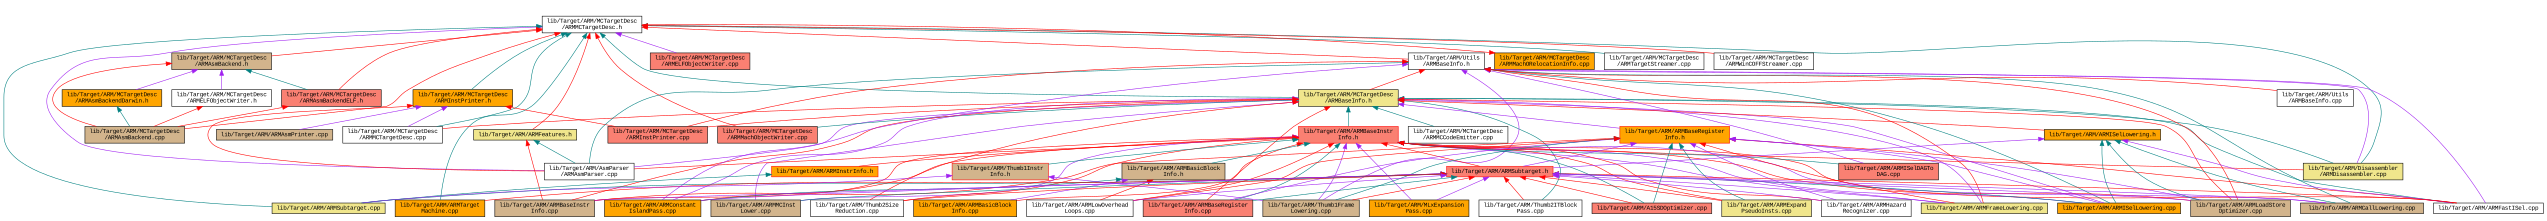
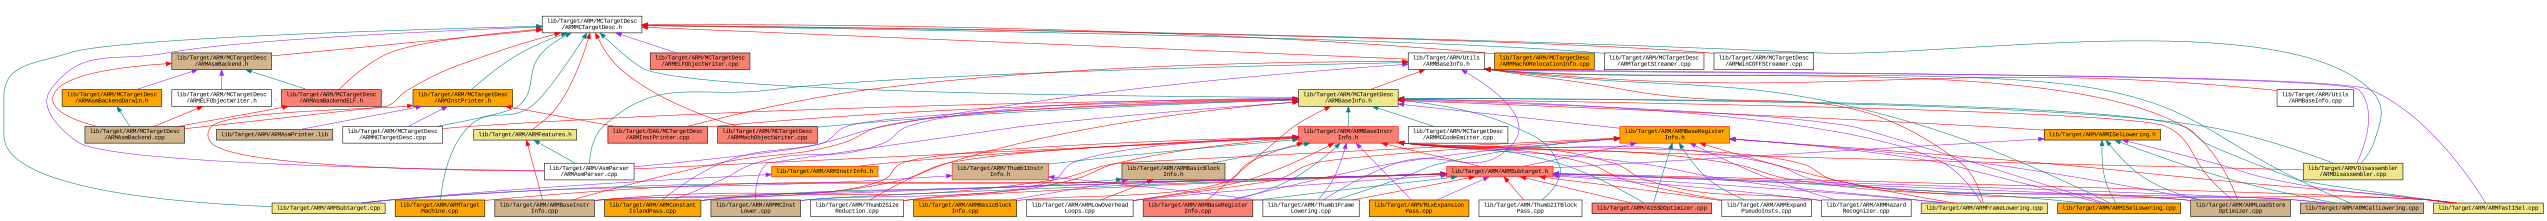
  digraph {
    fontname="Liberation Mono"
    node [color=black fillcolor=white fontname="Liberation Mono" fontsize=10 shape=box style=filled]
    edge [color=red dir=back fontname="Liberation Mono" fontsize=10 labelfontname=Helvetica labelfontsize=10 style=solid]
    n1 [fontcolor=black height=0.2 label="lib/Target/ARM/MCTargetDesc\l/ARMMCTargetDesc.h" width=0.4]
    n2 [fillcolor=khaki height=0.2 label="lib/Target/ARM/ARMFeatures.h" width=0.4]
    n3 [height=0.2 label="lib/Target/ARM/AsmParser\l/ARMAsmParser.cpp" width=0.4]
    n4 [fillcolor=khaki height=0.2 label="lib/Target/ARM/ARMSubtarget.cpp" width=0.4]
    n5 [fillcolor=orange height=0.2 label="lib/Target/ARM/ARMTarget\lMachine.cpp" width=0.4]
    n6 [fillcolor=khaki height=0.2 label="lib/Target/ARM/Disassembler\l/ARMDisassembler.cpp" width=0.4]
    n7 [fillcolor=tan height=0.2 label="lib/Target/ARM/MCTargetDesc\l/ARMAsmBackend.cpp" width=0.4]
    n8 [fillcolor=tan height=0.2 label="lib/Target/ARM/MCTargetDesc\l/ARMAsmBackend.h" width=0.4]
    n9 [fillcolor=salmon height=0.2 label="lib/Target/ARM/MCTargetDesc\l/ARMAsmBackendELF.h" width=0.4]
    n10 [fillcolor=khaki height=0.2 label="lib/Target/ARM/MCTargetDesc\l/ARMBaseInfo.h" width=0.4]
    n11 [height=0.2 label="lib/Target/ARM/MCTargetDesc\l/ARMMCTargetDesc.cpp" width=0.4]
    n12 [fillcolor=salmon height=0.2 label="lib/Target/ARM/MCTargetDesc\l/ARMMachObjectWriter.cpp" width=0.4]
    n13 [fillcolor=salmon height=0.2 label="lib/Target/ARM/MCTargetDesc\l/ARMELFObjectWriter.cpp" width=0.4]
    n14 [fillcolor=orange height=0.2 label="lib/Target/ARM/MCTargetDesc\l/ARMInstPrinter.h" width=0.4]
    n15 [fillcolor=orange height=0.2 label="lib/Target/ARM/MCTargetDesc\l/ARMMachORelocationInfo.cpp" width=0.4]
    n16 [height=0.2 label="lib/Target/ARM/MCTargetDesc\l/ARMTargetStreamer.cpp" width=0.4]
    n17 [height=0.2 label="lib/Target/ARM/MCTargetDesc\l/ARMWinCOFFStreamer.cpp" width=0.4]
    n18 [height=0.2 label="lib/Target/ARM/Utils\l/ARMBaseInfo.h" width=0.4]
    n19 [fillcolor=tan height=0.2 label="lib/Target/ARM/ARMBaseInstr\lInfo.cpp" width=0.4]
    n20 [fillcolor=orange height=0.2 label="lib/Target/ARM/MCTargetDesc\l/ARMAsmBackendDarwin.h" width=0.4]
    n21 [height=0.2 label="lib/Target/ARM/MCTargetDesc\l/ARMELFObjectWriter.h" width=0.4]
    n22 [color=red fillcolor=salmon height=0.2 label="lib/Target/ARM/ARMBaseInstr\lInfo.h" width=0.4]
    n23 [fillcolor=salmon height=0.2 label="lib/Target/ARM/ARMBaseRegister\lInfo.cpp" width=0.4]
    n24 [fillcolor=orange height=0.2 label="lib/Target/ARM/ARMConstant\lIslandPass.cpp" width=0.4]
-   n25 [height=0.2 label="lib/Target/ARM/ARMFastISel.cpp" width=0.4]
+   n25 [fillcolor=khaki height=0.2 label="lib/Target/ARM/ARMFastISel.cpp" width=0.4]
    n26 [fillcolor=khaki height=0.2 label="lib/Target/ARM/ARMFrameLowering.cpp" width=0.4]
    n27 [fillcolor=orange height=0.2 label="lib/Target/ARM/ARMISelLowering.cpp" width=0.4]
    n28 [fillcolor=tan height=0.2 label="lib/Target/ARM/ARMLoadStore\lOptimizer.cpp" width=0.4]
    n29 [fillcolor=tan height=0.2 label="lib/Target/ARM/ARMMCInst\lLower.cpp" width=0.4]
    n30 [height=0.2 label="lib/Target/ARM/Thumb2ITBlock\lPass.cpp" width=0.4]
    n31 [height=0.2 label="lib/Target/ARM/Thumb2Size\lReduction.cpp" width=0.4]
    n32 [color=red fillcolor=orange height=0.2 label="lib/Target/ARM/ARMBaseRegister\lInfo.h" width=0.4]
    n33 [fillcolor=orange height=0.2 label="lib/Target/ARM/ARMISelLowering.h" width=0.4]
-   n34 [fillcolor=salmon height=0.2 label="lib/Target/ARM/MCTargetDesc\l/ARMInstPrinter.cpp" width=0.4]
+   n34 [fillcolor=salmon height=0.2 label="lib/Target/DAG/MCTargetDesc\l/ARMInstPrinter.cpp" width=0.4]
    n35 [height=0.2 label="lib/Target/ARM/MCTargetDesc\l/ARMMCCodeEmitter.cpp" width=0.4]
-   n36 [fillcolor=tan height=0.2 label="lib/Target/ARM/ARMAsmPrinter.cpp" width=0.4]
-   n37 [fillcolor=tan height=0.2 label="lib/Info/ARM/ARMCallLowering.cpp" width=0.4]
-   n38 [fillcolor=salmon height=0.2 label="lib/Target/ARM/ARMISelDAGTo\lDAG.cpp" width=0.4]
-   n39 [fillcolor=tan height=0.2 label="lib/Target/ARM/Thumb1Frame\lLowering.cpp" width=0.4]
+   n36 [fillcolor=tan height=0.2 label="lib/Target/ARM/ARMAsmPrinter.lib" width=0.4]
+   n37 [fillcolor=tan height=0.2 label="lib/Target/ARM/ARMCallLowering.cpp" width=0.4]
+   n39 [height=0.2 label="lib/Target/ARM/Thumb1Frame\lLowering.cpp" width=0.4]
    n40 [height=0.2 label="lib/Target/ARM/Utils\l/ARMBaseInfo.cpp" width=0.4]
    n41 [fillcolor=salmon height=0.2 label="lib/Target/ARM/A15SDOptimizer.cpp" width=0.4]
    n42 [fillcolor=orange height=0.2 label="lib/Target/ARM/ARMBasicBlock\lInfo.cpp" width=0.4]
    n43 [fillcolor=tan height=0.2 label="lib/Target/ARM/ARMBasicBlock\lInfo.h" width=0.4]
    n44 [height=0.2 label="lib/Target/ARM/ARMLowOverhead\lLoops.cpp" width=0.4]
-   n45 [fillcolor=khaki height=0.2 label="lib/Target/ARM/ARMExpand\lPseudoInsts.cpp" width=0.4]
+   n45 [height=0.2 label="lib/Target/ARM/ARMExpand\lPseudoInsts.cpp" width=0.4]
    n46 [height=0.2 label="lib/Target/ARM/ARMHazard\lRecognizer.cpp" width=0.4]
    n47 [color=red fillcolor=orange height=0.2 label="lib/Target/ARM/ARMInstrInfo.h" width=0.4]
    n48 [color=red fillcolor=salmon height=0.2 label="lib/Target/ARM/ARMSubtarget.h" width=0.4]
    n49 [fillcolor=orange height=0.2 label="lib/Target/ARM/MLxExpansion\lPass.cpp" width=0.4]
    n50 [color=red fillcolor=tan height=0.2 label="lib/Target/ARM/Thumb1Instr\lInfo.h" width=0.4]
    n1 -> n2
    n1 -> n3 [color=purple]
    n1 -> n4 [color=teal]
    n1 -> n5 [color=teal]
    n1 -> n6 [color=teal]
    n1 -> n7
    n1 -> n8
    n1 -> n9
    n1 -> n10 [color=teal]
    n1 -> n11 [color=teal]
    n1 -> n12
    n1 -> n13 [color=purple]
    n1 -> n14 [color=teal]
-   n15 -> n1
+   n1 -> n15
    n1 -> n16 [color=teal]
    n1 -> n17
    n1 -> n18
    n2 -> n3 [color=teal]
    n2 -> n19
    n8 -> n7
    n8 -> n9 [color=teal]
    n8 -> n20 [color=purple]
    n8 -> n21 [color=purple]
    n9 -> n7
    n10 -> n3 [color=purple]
    n10 -> n6 [color=teal]
    n10 -> n11
    n10 -> n12 [color=teal]
    n10 -> n19
    n10 -> n22 [color=teal]
    n10 -> n23
    n10 -> n24 [color=purple]
    n10 -> n25 [color=teal]
    n10 -> n26 [color=purple]
    n10 -> n27 [color=purple]
    n10 -> n28
    n10 -> n29 [color=purple]
    n10 -> n30 [color=teal]
    n10 -> n31
    n10 -> n32 [color=purple]
    n10 -> n33
    n10 -> n34
    n10 -> n35 [color=teal]
    n14 -> n3
    n14 -> n11 [color=purple]
    n14 -> n34
    n14 -> n36 [color=purple]
    n18 -> n3 [color=teal]
    n18 -> n6 [color=purple]
    n18 -> n10
    n18 -> n24 [color=purple]
    n18 -> n25 [color=purple]
    n18 -> n26
    n18 -> n27 [color=teal]
    n18 -> n28
    n18 -> n34
    n18 -> n37 [color=teal]
-   n18 -> n38 [color=purple]
    n18 -> n39 [color=purple]
    n18 -> n40
    n20 -> n7 [color=teal]
    n21 -> n7
    n22 -> n3
    n22 -> n6
    n22 -> n19
    n22 -> n23 [color=teal]
    n22 -> n24
    n22 -> n25
    n22 -> n26 [color=purple]
-   n22 -> n27 [color=purple]
    n22 -> n28
    n22 -> n29 [color=purple]
    n22 -> n31
    n22 -> n37 [color=purple]
-   n22 -> n38 [color=teal]
    n22 -> n39 [color=purple]
    n22 -> n41 [color=teal]
    n22 -> n42
    n22 -> n43 [color=teal]
    n22 -> n44
    n22 -> n45
    n22 -> n46
    n22 -> n47
    n22 -> n48
    n22 -> n49 [color=purple]
    n22 -> n50 [color=teal]
    n32 -> n19
    n32 -> n23 [color=purple]
    n32 -> n25
    n32 -> n26
    n32 -> n27 [color=purple]
    n32 -> n28 [color=purple]
    n32 -> n39 [color=teal]
    n32 -> n41 [color=teal]
    n32 -> n44
    n32 -> n45 [color=teal]
    n32 -> n46 [color=purple]
    n32 -> n48 [color=purple]
    n33 -> n25 [color=purple]
    n33 -> n27 [color=teal]
    n33 -> n28 [color=teal]
    n33 -> n37 [color=teal]
    n33 -> n48 [color=purple]
    n43 -> n24 [color=teal]
    n43 -> n42 [color=purple]
    n43 -> n44
-   n47 -> n4 [color=teal]
+   n47 -> n4 [color=purple]
    n48 -> n4 [color=teal]
    n48 -> n5
    n48 -> n19 [color=purple]
    n48 -> n23 [color=teal]
    n48 -> n24 [color=purple]
    n48 -> n25
    n48 -> n26 [color=purple]
    n48 -> n27 [color=teal]
    n48 -> n28 [color=purple]
    n48 -> n29 [color=teal]
    n48 -> n30
    n48 -> n31
    n48 -> n37 [color=purple]
    n48 -> n39
    n48 -> n41
    n48 -> n44 [color=purple]
    n48 -> n45
    n48 -> n46 [color=purple]
    n48 -> n49 [color=purple]
    n50 -> n4 [color=purple]
    n50 -> n39 [color=purple]
  }
